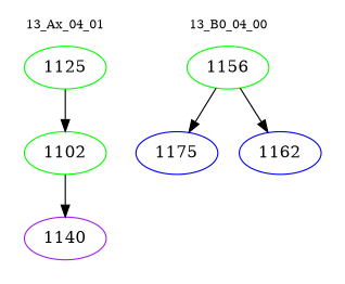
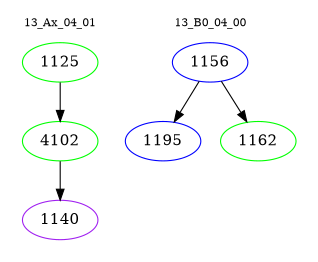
  digraph {
    node [color=green]
    edge [color=black]
    n1 [label=1125]
-   n2 [label=1102]
+   n2 [label=4102]
    n3 [color=purple label=1140]
-   n4 [color=blue label=1175]
-   n5 [label=1156]
-   n6 [color=blue label=1162]
+   n4 [color=blue label=1195]
+   n5 [color=blue label=1156]
+   n6 [label=1162]
    subgraph cluster_1 {
      color=white
      fontsize=10
      label="13_Ax_04_01"
      n1
      n2
      n3
    }
    subgraph cluster_2 {
      color=white
      fontsize=10
      label="13_B0_04_00"
      n4
      n5
      n6
    }
    n1 -> n2
    n2 -> n3
    n5 -> n4
    n5 -> n6
  }
